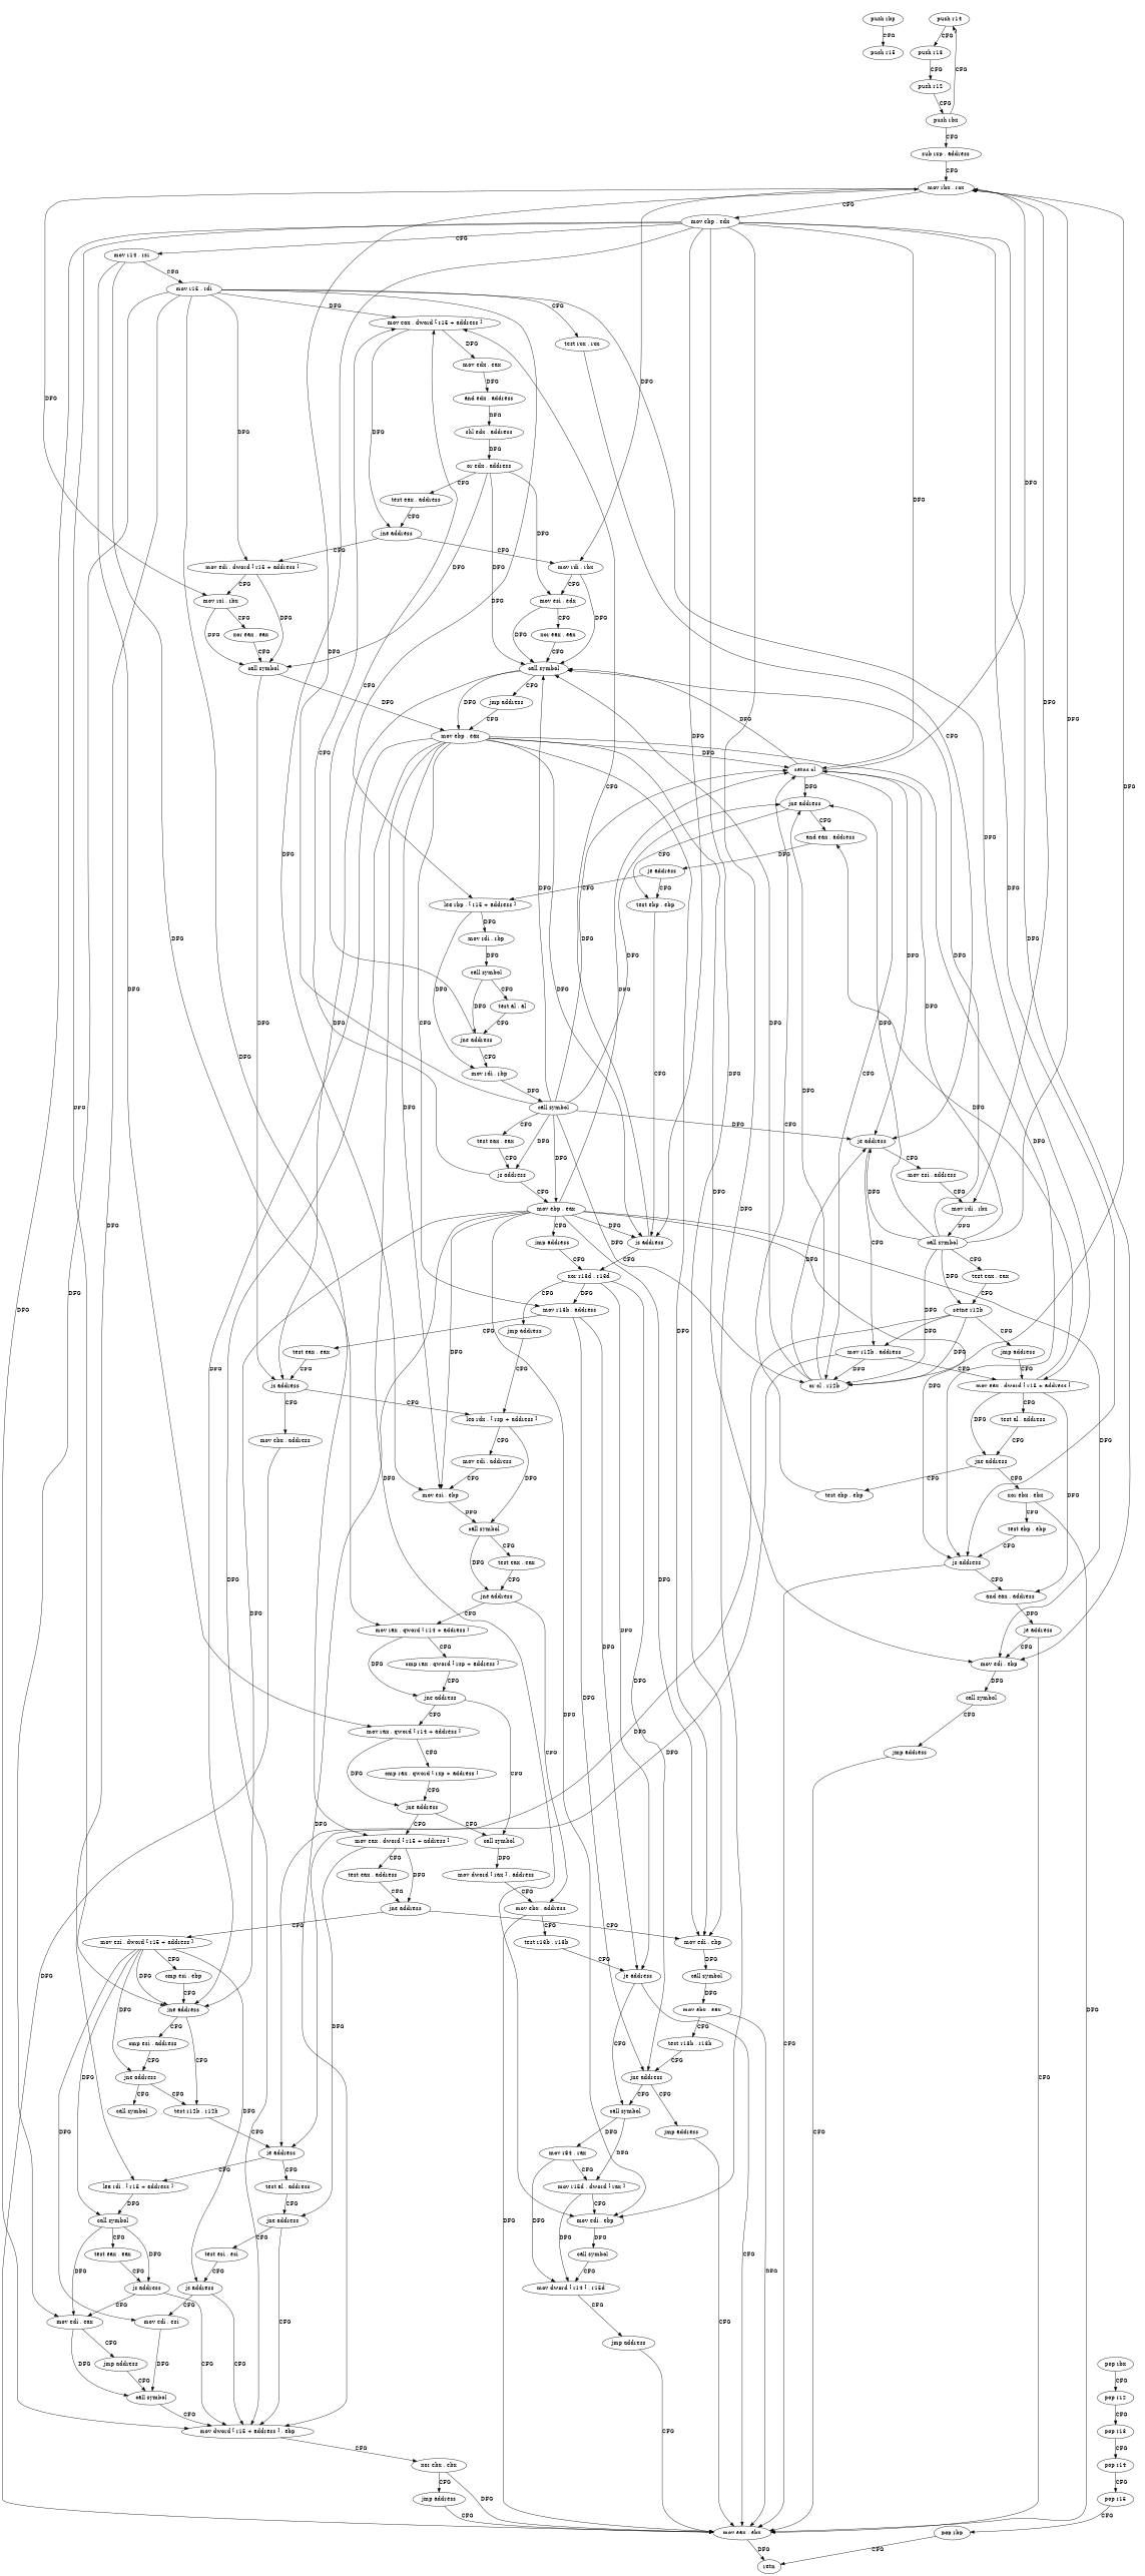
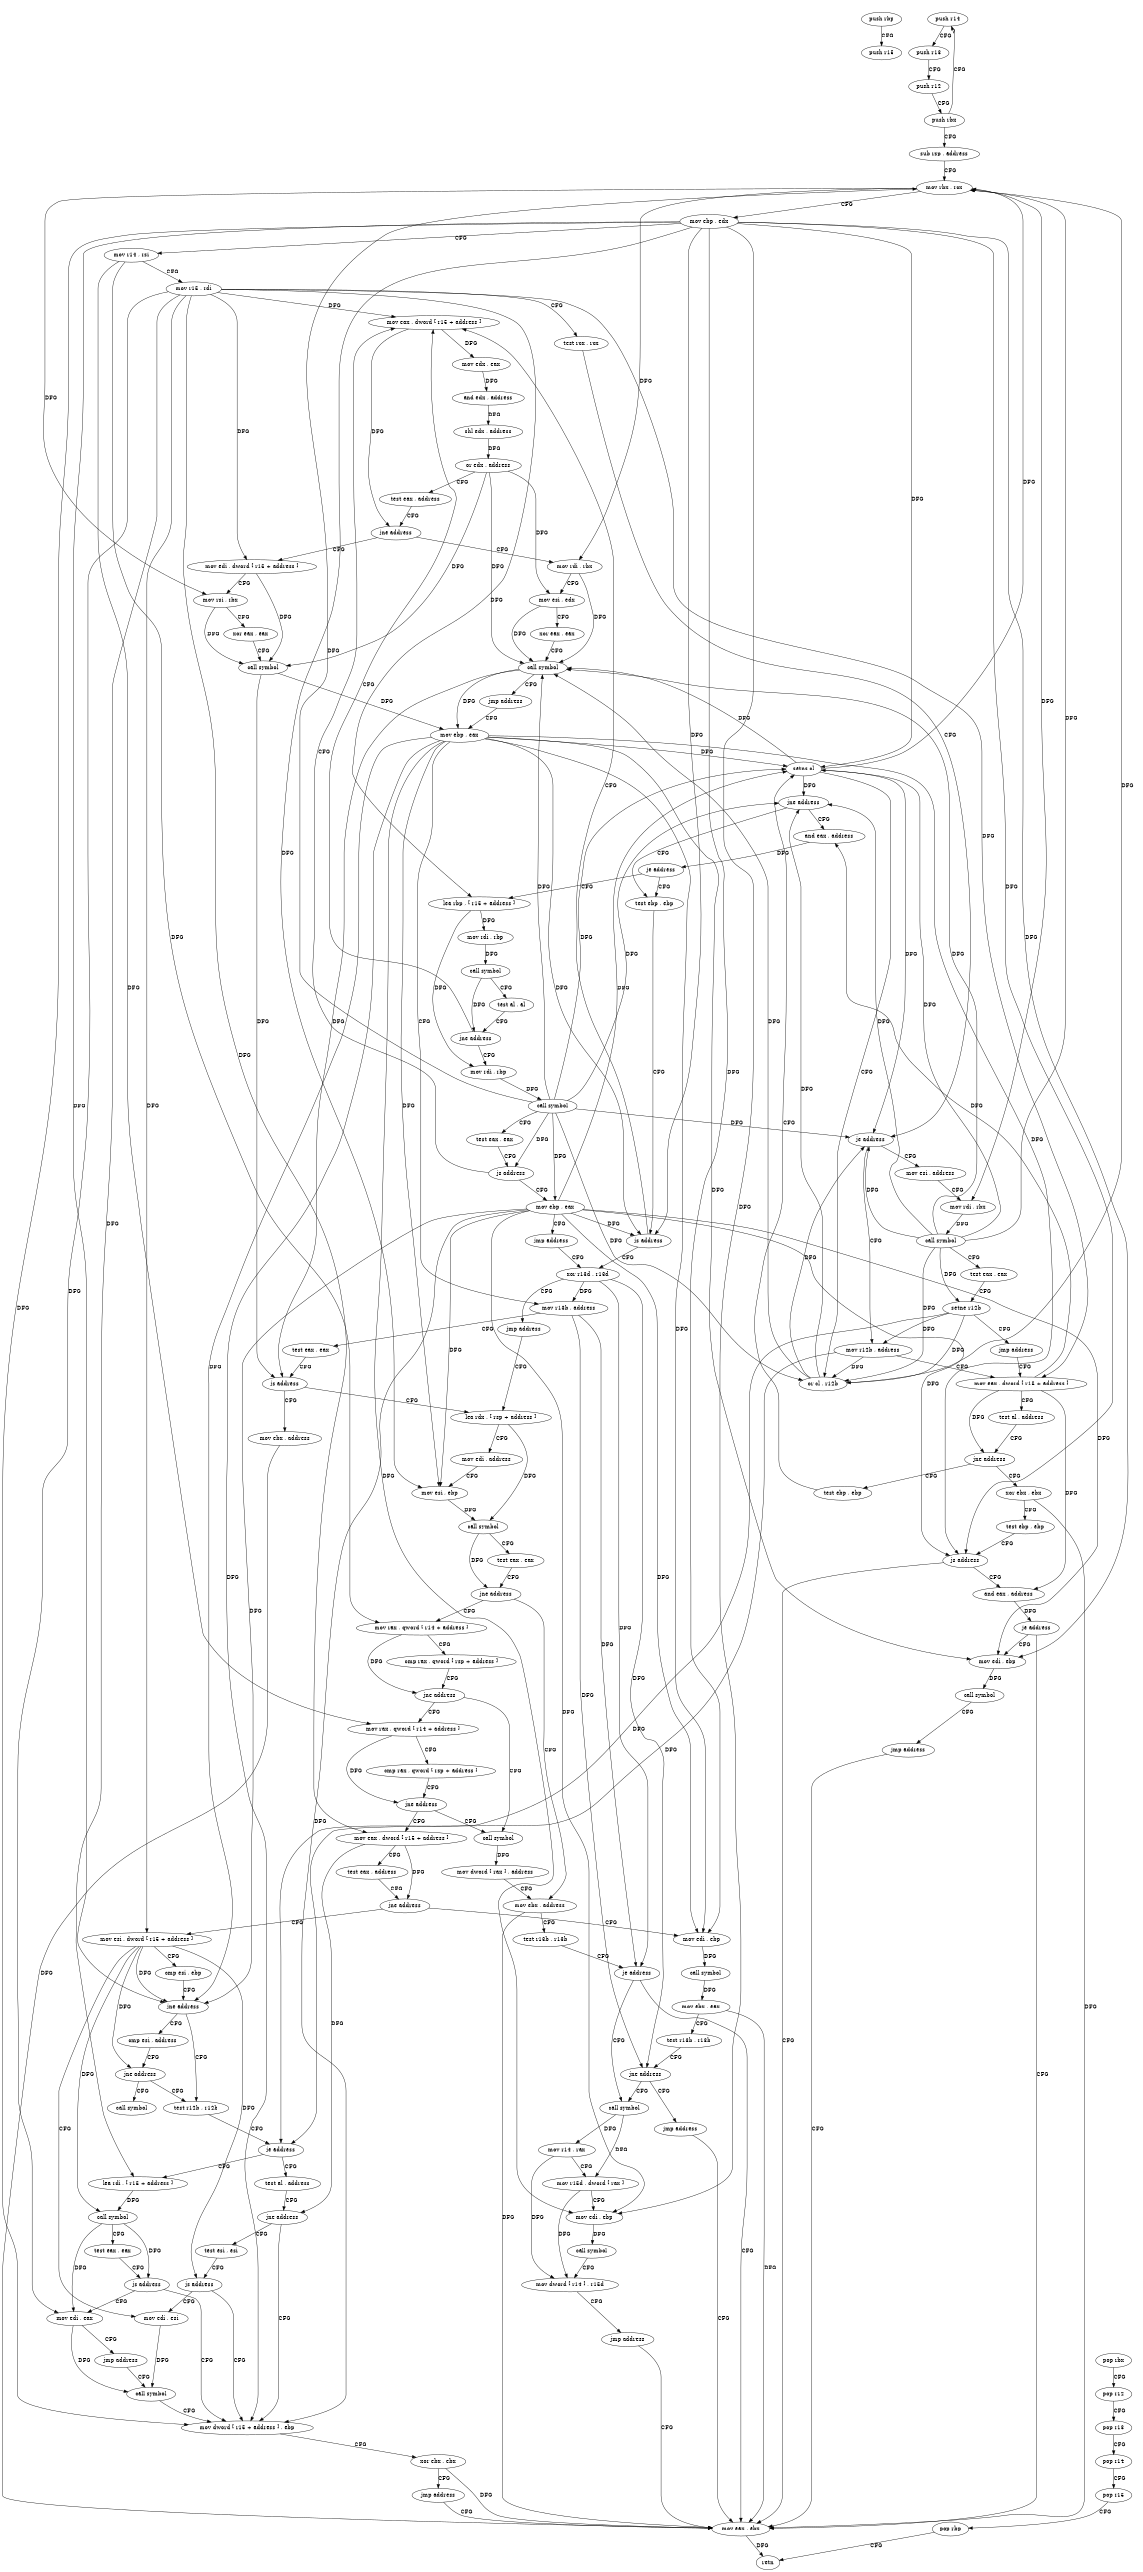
  digraph {
    n1 [label="push rbp"]
    n2 [label="push r15"]
    n3 [label="push r14"]
    n4 [label="push r13"]
    n5 [label="push r12"]
    n6 [label="push rbx"]
    n7 [label="sub rsp , address"]
    n8 [label="mov rbx , rcx"]
    n9 [label="mov ebp , edx"]
    n10 [label="mov rdi , rbx"]
    n11 [label="mov rdi , rbx"]
    n12 [label="mov rsi , rbx"]
    n13 [label="mov r14 , rsi"]
    n14 [label="js address"]
    n15 [label="setns cl"]
    n16 [label="mov edi , ebp"]
    n17 [label="js address"]
    n18 [label="mov esi , ebp"]
    n19 [label="mov edi , ebp"]
    n20 [label="mov edi , ebp"]
    n21 [label="jne address"]
    n22 [label="mov dword [ r15 + address ] , ebp"]
    n23 [label="call symbol"]
    n24 [label="call symbol"]
    n25 [label="mov esi , edx"]
    n26 [label="call symbol"]
    n27 [label="xor eax , eax"]
    n28 [label="mov r15 , rdi"]
    n29 [label="mov rax , qword [ r14 + address ]"]
    n30 [label="mov rax , qword [ r14 + address ]"]
    n31 [label="and eax , address"]
    n32 [label="mov eax , ebx"]
    n33 [label="je address"]
    n34 [label="or cl , r12b"]
    n35 [label="jne address"]
    n36 [label="call symbol"]
    n37 [label="mov eax , dword [ r15 + address ]"]
    n38 [label="xor r13d , r13d"]
    n39 [label="call symbol"]
    n40 [label="call symbol"]
    n41 [label="call symbol"]
    n42 [label="test r12b , r12b"]
    n43 [label="cmp esi , address"]
    n44 [label="xor ebx , ebx"]
    n45 [label="test rcx , rcx"]
    n46 [label="mov eax , dword [ r15 + address ]"]
    n47 [label="lea rbp , [ r15 + address ]"]
    n48 [label="mov edi , dword [ r15 + address ]"]
    n49 [label="mov eax , dword [ r15 + address ]"]
    n50 [label="mov esi , dword [ r15 + address ]"]
    n51 [label="lea rdi , [ r15 + address ]"]
    n52 [label="mov edi , eax"]
    n53 [label="cmp rax , qword [ rsp + address ]"]
    n54 [label="jne address"]
    n55 [label="cmp rax , qword [ rsp + address ]"]
    n56 [label="jne address"]
    n57 [label="and eax , address"]
    n58 [label="test al , address"]
    n59 [label="jne address"]
    n60 [label="mov edx , eax"]
    n61 [label="jne address"]
    n62 [label="mov rdi , rbp"]
    n63 [label="mov rdi , rbp"]
    n64 [label="test eax , address"]
    n65 [label="jne address"]
    n66 [label="jne address"]
    n67 [label="cmp esi , ebp"]
    n68 [label="jne address"]
    n69 [label="call symbol"]
    n70 [label="js address"]
    n71 [label="mov edi , esi"]
    n72 [label="mov r12b , address"]
    n73 [label="mov esi , address"]
    n74 [label="je address"]
    n75 [label="test al , address"]
    n76 [label="je address"]
    n77 [label="je address"]
    n78 [label="xor ebx , ebx"]
    n79 [label="test ebp , ebp"]
    n80 [label="test eax , eax"]
    n81 [label="setne r12b"]
    n82 [label="jmp address"]
    n83 [label="test ebp , ebp"]
    n84 [label="mov ebp , eax"]
    n85 [label="js address"]
    n86 [label="jmp address"]
    n87 [label="test ebp , ebp"]
    n88 [label=retn]
    n89 [label="pop rbx"]
    n90 [label="pop r12"]
    n91 [label="pop r13"]
    n92 [label="pop r14"]
    n93 [label="pop r15"]
    n94 [label="pop rbp"]
    n95 [label="jmp address"]
    n96 [label="jmp address"]
    n97 [label="mov r13b , address"]
    n98 [label="je address"]
    n99 [label="jne address"]
    n100 [label="and edx , address"]
    n101 [label="lea rdx , [ rsp + address ]"]
    n102 [label="test eax , eax"]
    n103 [label="call symbol"]
    n104 [label="jmp address"]
    n105 [label="call symbol"]
    n106 [label="call symbol"]
    n107 [label="shl edx , address"]
    n108 [label="or edx , address"]
    n109 [label="test eax , address"]
    n110 [label="xor eax , eax"]
    n111 [label="mov edi , address"]
    n112 [label="test eax , eax"]
    n113 [label="jne address"]
    n114 [label="test al , al"]
    n115 [label="jne address"]
    n116 [label="test eax , eax"]
    n117 [label="js address"]
    n118 [label="mov ebp , eax"]
    n119 [label="mov ebx , address"]
    n120 [label="mov ebx , address"]
    n121 [label="test r13b , r13b"]
    n122 [label="call symbol"]
    n123 [label="jmp address"]
-   n124 [label="mov r84 , rax"]
+   n124 [label="mov r14 , rax"]
    n125 [label="mov r15d , dword [ rax ]"]
    n126 [label="mov dword [ r14 ] , r15d"]
    n127 [label="mov dword [ rax ] , address"]
    n128 [label="jmp address"]
    n129 [label="test esi , esi"]
    n130 [label="call symbol"]
    n131 [label="test eax , eax"]
    n132 [label="js address"]
    n133 [label="call symbol"]
    n134 [label="mov ebx , eax"]
    n135 [label="test r13b , r13b"]
    n136 [label="jmp address"]
    n137 [label="jmp address"]
    n1 -> n2 [label=CFG]
    n3 -> n4 [label=CFG]
    n4 -> n5 [label=CFG]
    n5 -> n6 [label=CFG]
    n6 -> n3 [label=CFG]
    n6 -> n7 [label=CFG]
    n7 -> n8 [label=CFG]
    n8 -> n9 [label=CFG]
    n8 -> n10 [label=DFG]
    n8 -> n11 [label=DFG]
    n8 -> n12 [label=DFG]
    n9 -> n13 [label=CFG]
    n9 -> n14 [label=DFG]
    n9 -> n15 [label=DFG]
    n9 -> n16 [label=DFG]
    n9 -> n17 [label=DFG]
    n9 -> n18 [label=DFG]
    n9 -> n19 [label=DFG]
    n9 -> n20 [label=DFG]
    n9 -> n21 [label=DFG]
    n9 -> n22 [label=DFG]
    n10 -> n23 [label=DFG]
    n11 -> n24 [label=DFG]
    n11 -> n25 [label=CFG]
    n12 -> n26 [label=DFG]
    n12 -> n27 [label=CFG]
    n13 -> n28 [label=CFG]
    n13 -> n29 [label=DFG]
    n13 -> n30 [label=DFG]
    n14 -> n31 [label=CFG]
    n14 -> n32 [label=CFG]
    n15 -> n8 [label=DFG]
    n15 -> n24 [label=DFG]
    n15 -> n33 [label=DFG]
    n15 -> n34 [label=CFG]
    n15 -> n35 [label=DFG]
    n16 -> n36 [label=DFG]
    n17 -> n37 [label=CFG]
    n17 -> n38 [label=CFG]
    n18 -> n39 [label=DFG]
    n19 -> n40 [label=DFG]
    n20 -> n41 [label=DFG]
    n21 -> n42 [label=CFG]
    n21 -> n43 [label=CFG]
    n22 -> n44 [label=CFG]
    n23 -> n8 [label=DFG]
    n23 -> n15 [label=DFG]
    n23 -> n24 [label=DFG]
    n23 -> n33 [label=DFG]
    n23 -> n34 [label=DFG]
    n23 -> n35 [label=DFG]
    n23 -> n80 [label=CFG]
    n23 -> n81 [label=DFG]
    n24 -> n84 [label=DFG]
    n24 -> n85 [label=DFG]
    n24 -> n86 [label=CFG]
    n25 -> n24 [label=DFG]
    n25 -> n110 [label=CFG]
    n26 -> n84 [label=DFG]
    n26 -> n85 [label=DFG]
    n27 -> n26 [label=CFG]
    n28 -> n37 [label=DFG]
    n28 -> n45 [label=CFG]
    n28 -> n46 [label=DFG]
    n28 -> n47 [label=DFG]
    n28 -> n48 [label=DFG]
    n28 -> n49 [label=DFG]
+   n28 -> n50 [label=DFG]
    n28 -> n51 [label=DFG]
    n28 -> n52 [label=DFG]
    n29 -> n53 [label=CFG]
    n29 -> n54 [label=DFG]
    n30 -> n55 [label=CFG]
    n30 -> n56 [label=DFG]
    n31 -> n76 [label=DFG]
    n32 -> n88 [label=DFG]
    n33 -> n72 [label=CFG]
    n33 -> n73 [label=CFG]
    n34 -> n8 [label=DFG]
    n34 -> n24 [label=DFG]
    n34 -> n33 [label=DFG]
    n34 -> n35 [label=DFG]
    n35 -> n57 [label=CFG]
    n35 -> n83 [label=CFG]
    n36 -> n95 [label=CFG]
    n37 -> n60 [label=DFG]
    n37 -> n61 [label=DFG]
    n38 -> n96 [label=CFG]
    n38 -> n97 [label=DFG]
    n38 -> n98 [label=DFG]
    n38 -> n99 [label=DFG]
    n39 -> n112 [label=CFG]
    n39 -> n113 [label=DFG]
    n40 -> n126 [label=CFG]
    n41 -> n134 [label=DFG]
    n42 -> n74 [label=CFG]
    n43 -> n68 [label=CFG]
    n44 -> n32 [label=DFG]
    n44 -> n136 [label=CFG]
    n45 -> n33 [label=CFG]
    n46 -> n31 [label=DFG]
    n46 -> n57 [label=DFG]
    n46 -> n58 [label=CFG]
    n46 -> n59 [label=DFG]
    n47 -> n62 [label=DFG]
    n47 -> n63 [label=DFG]
    n48 -> n12 [label=CFG]
    n48 -> n26 [label=DFG]
    n49 -> n64 [label=CFG]
    n49 -> n65 [label=DFG]
    n49 -> n66 [label=DFG]
    n50 -> n21 [label=DFG]
    n50 -> n67 [label=CFG]
    n50 -> n68 [label=DFG]
    n50 -> n69 [label=DFG]
    n50 -> n70 [label=DFG]
-   n50 -> n71 [label=DFG]
+   n50 -> n71 [label=CFG]
    n51 -> n69 [label=DFG]
    n52 -> n133 [label=DFG]
    n52 -> n137 [label=CFG]
    n53 -> n54 [label=CFG]
    n54 -> n30 [label=CFG]
    n54 -> n122 [label=CFG]
    n55 -> n56 [label=CFG]
    n56 -> n49 [label=CFG]
    n56 -> n122 [label=CFG]
    n57 -> n77 [label=DFG]
    n58 -> n59 [label=CFG]
    n59 -> n78 [label=CFG]
    n59 -> n79 [label=CFG]
    n60 -> n100 [label=DFG]
    n61 -> n11 [label=CFG]
    n61 -> n48 [label=CFG]
    n62 -> n105 [label=DFG]
    n63 -> n106 [label=DFG]
    n64 -> n65 [label=CFG]
    n65 -> n20 [label=CFG]
    n65 -> n50 [label=CFG]
    n66 -> n22 [label=CFG]
    n66 -> n129 [label=CFG]
    n67 -> n21 [label=CFG]
    n68 -> n42 [label=CFG]
    n68 -> n130 [label=CFG]
    n69 -> n52 [label=DFG]
    n69 -> n131 [label=CFG]
    n69 -> n132 [label=DFG]
    n70 -> n22 [label=CFG]
    n70 -> n71 [label=CFG]
    n71 -> n133 [label=DFG]
    n72 -> n34 [label=DFG]
    n72 -> n46 [label=CFG]
    n72 -> n74 [label=DFG]
    n73 -> n10 [label=CFG]
    n74 -> n51 [label=CFG]
    n74 -> n75 [label=CFG]
    n75 -> n66 [label=CFG]
    n76 -> n16 [label=CFG]
    n76 -> n32 [label=CFG]
    n77 -> n47 [label=CFG]
    n77 -> n83 [label=CFG]
    n78 -> n32 [label=DFG]
    n78 -> n87 [label=CFG]
    n79 -> n15 [label=CFG]
    n80 -> n81 [label=CFG]
    n81 -> n34 [label=DFG]
    n81 -> n72 [label=DFG]
    n81 -> n74 [label=DFG]
    n81 -> n82 [label=CFG]
    n82 -> n46 [label=CFG]
    n83 -> n17 [label=CFG]
    n84 -> n14 [label=DFG]
    n84 -> n15 [label=DFG]
    n84 -> n16 [label=DFG]
    n84 -> n17 [label=DFG]
    n84 -> n18 [label=DFG]
    n84 -> n19 [label=DFG]
    n84 -> n20 [label=DFG]
    n84 -> n21 [label=DFG]
    n84 -> n22 [label=DFG]
    n84 -> n97 [label=CFG]
    n85 -> n101 [label=CFG]
    n85 -> n119 [label=CFG]
    n86 -> n84 [label=CFG]
    n87 -> n14 [label=CFG]
    n89 -> n90 [label=CFG]
    n90 -> n91 [label=CFG]
    n91 -> n92 [label=CFG]
    n92 -> n93 [label=CFG]
    n93 -> n94 [label=CFG]
    n94 -> n88 [label=CFG]
    n95 -> n32 [label=CFG]
    n96 -> n101 [label=CFG]
    n97 -> n98 [label=DFG]
    n97 -> n99 [label=DFG]
    n97 -> n102 [label=CFG]
    n98 -> n32 [label=CFG]
    n98 -> n103 [label=CFG]
    n99 -> n103 [label=CFG]
    n99 -> n104 [label=CFG]
    n100 -> n107 [label=DFG]
    n101 -> n39 [label=DFG]
    n101 -> n111 [label=CFG]
    n102 -> n85 [label=CFG]
    n103 -> n124 [label=DFG]
    n103 -> n125 [label=DFG]
    n104 -> n32 [label=CFG]
    n105 -> n114 [label=CFG]
    n105 -> n115 [label=DFG]
    n106 -> n8 [label=DFG]
    n106 -> n15 [label=DFG]
    n106 -> n24 [label=DFG]
    n106 -> n33 [label=DFG]
    n106 -> n34 [label=DFG]
    n106 -> n35 [label=DFG]
    n106 -> n116 [label=CFG]
    n106 -> n117 [label=DFG]
    n106 -> n118 [label=DFG]
    n107 -> n108 [label=DFG]
    n108 -> n24 [label=DFG]
    n108 -> n25 [label=DFG]
    n108 -> n26 [label=DFG]
    n108 -> n109 [label=CFG]
    n109 -> n61 [label=CFG]
    n110 -> n24 [label=CFG]
    n111 -> n18 [label=CFG]
    n112 -> n113 [label=CFG]
    n113 -> n29 [label=CFG]
    n113 -> n120 [label=CFG]
    n114 -> n115 [label=CFG]
    n115 -> n37 [label=CFG]
    n115 -> n63 [label=CFG]
    n116 -> n117 [label=CFG]
    n117 -> n37 [label=CFG]
    n117 -> n118 [label=CFG]
    n118 -> n14 [label=DFG]
    n118 -> n15 [label=DFG]
    n118 -> n16 [label=DFG]
    n118 -> n17 [label=DFG]
    n118 -> n18 [label=DFG]
    n118 -> n19 [label=DFG]
    n118 -> n20 [label=DFG]
    n118 -> n21 [label=DFG]
    n118 -> n22 [label=DFG]
    n118 -> n123 [label=CFG]
    n119 -> n32 [label=DFG]
    n120 -> n32 [label=DFG]
    n120 -> n121 [label=CFG]
    n121 -> n98 [label=CFG]
    n122 -> n127 [label=DFG]
    n123 -> n38 [label=CFG]
    n124 -> n125 [label=CFG]
    n124 -> n126 [label=DFG]
    n125 -> n19 [label=CFG]
    n125 -> n126 [label=DFG]
    n126 -> n128 [label=CFG]
    n127 -> n120 [label=CFG]
    n128 -> n32 [label=CFG]
    n129 -> n70 [label=CFG]
    n131 -> n132 [label=CFG]
    n132 -> n22 [label=CFG]
    n132 -> n52 [label=CFG]
    n133 -> n22 [label=CFG]
    n134 -> n32 [label=DFG]
    n134 -> n135 [label=CFG]
    n135 -> n99 [label=CFG]
    n136 -> n32 [label=CFG]
    n137 -> n133 [label=CFG]
  }
